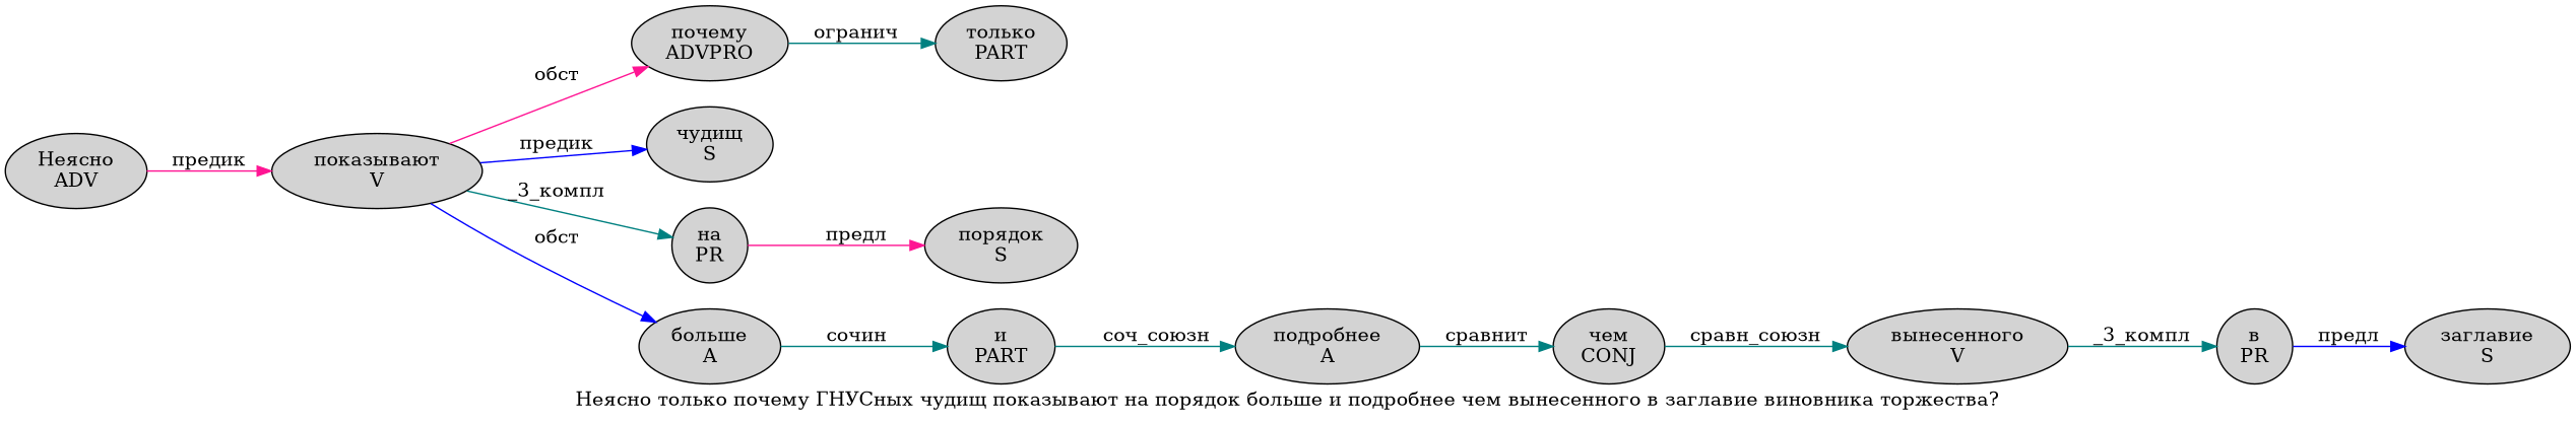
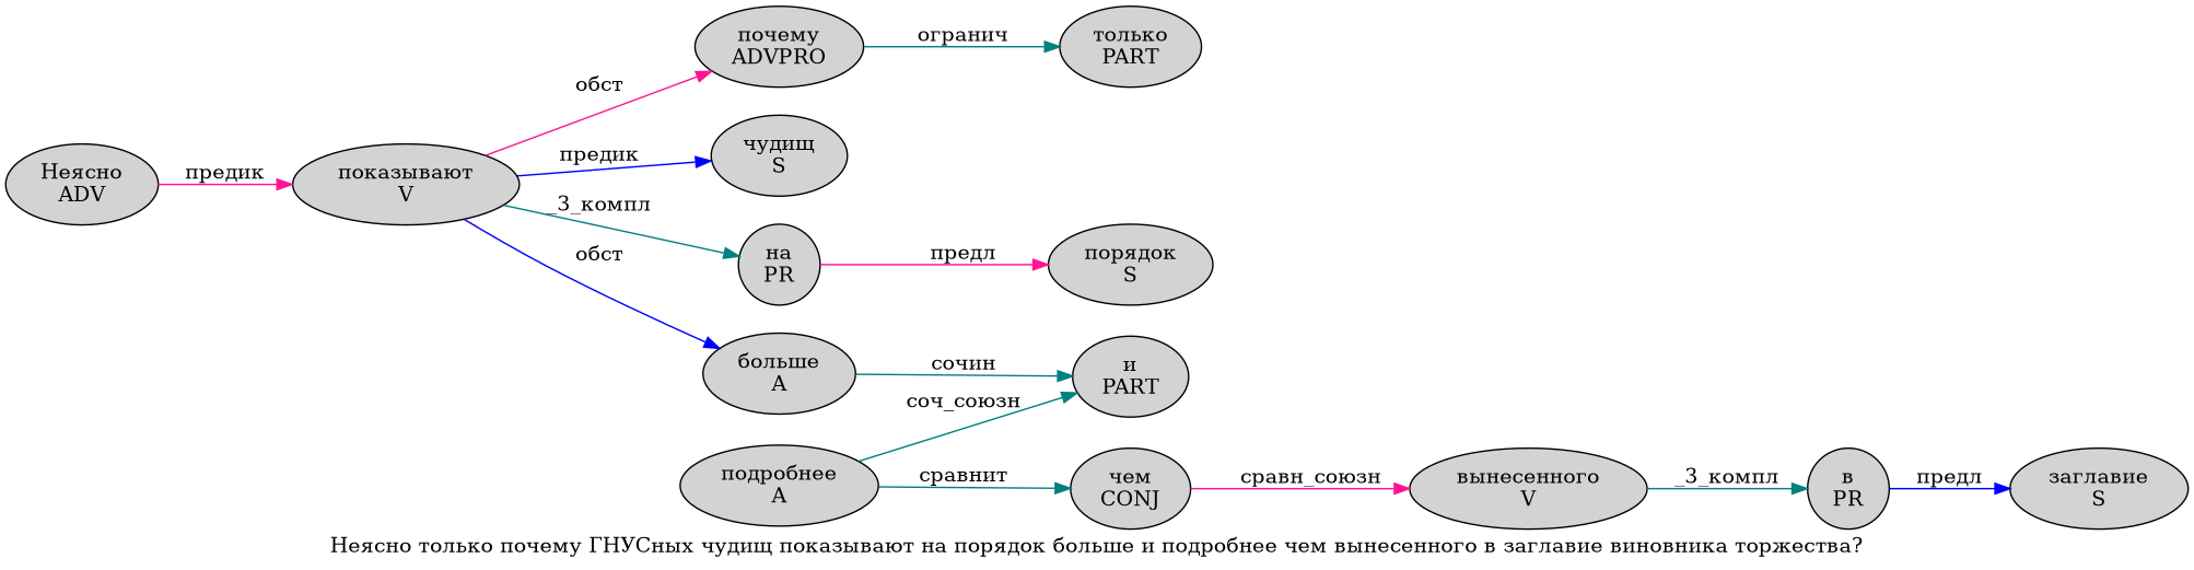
  digraph {
    label="Неясно только почему ГНУСных чудищ показывают на порядок больше и подробнее чем вынесенного в заглавие виновника торжества?"
    rankdir=LR
    node [fillcolor=lightgray penwidth=1 shape=ellipse style=filled]
    edge [color=teal]
    n1 [label="Неясно\nADV"]
    n2 [label="показывают\nV"]
    n3 [label="почему\nADVPRO"]
    n4 [label="чудищ\nS"]
    n5 [label="на\nPR"]
    n6 [label="больше\nA"]
    n7 [label="только\nPART"]
    n8 [label="порядок\nS"]
    n9 [label="и\nPART"]
    n10 [label="подробнее\nA"]
    n11 [label="чем\nCONJ"]
    n12 [label="вынесенного\nV"]
    n13 [label="в\nPR"]
    n14 [label="заглавие\nS"]
    n1 -> n2 [color=deeppink label="предик"]
    n2 -> n3 [color=deeppink label="обст"]
    n2 -> n4 [color=blue label="предик"]
    n2 -> n5 [label="_3_компл"]
    n2 -> n6 [color=blue label="обст"]
    n3 -> n7 [label="огранич"]
    n5 -> n8 [color=deeppink label="предл"]
    n6 -> n9 [label="сочин"]
-   n9 -> n10 [label="соч_союзн"]
+   n10 -> n9 [label="соч_союзн"]
    n10 -> n11 [label="сравнит"]
-   n11 -> n12 [label="сравн_союзн"]
+   n11 -> n12 [color=deeppink label="сравн_союзн"]
    n12 -> n13 [label="_3_компл"]
    n13 -> n14 [color=blue label="предл"]
  }
